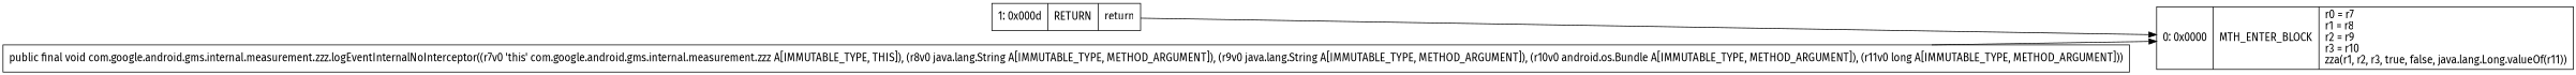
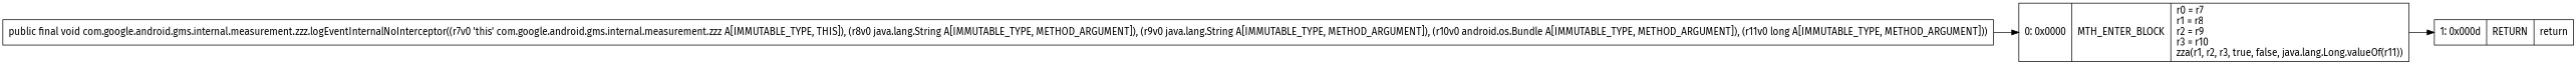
  digraph {
    rankdir=LR
    fontname="Fira Sans"
    node [shape=record fontname="Fira Sans"]
    edge [fontname="Fira Sans"]
    n1 [label="{0\:\ 0x0000|MTH_ENTER_BLOCK\l|r0 = r7\lr1 = r8\lr2 = r9\lr3 = r10\lzza(r1, r2, r3, true, false, java.lang.Long.valueOf(r11))\l}"]
    n2 [label="{1\:\ 0x000d|RETURN\l|return\l}"]
    n3 [label="{public final void com.google.android.gms.internal.measurement.zzz.logEventInternalNoInterceptor((r7v0 'this' com.google.android.gms.internal.measurement.zzz A[IMMUTABLE_TYPE, THIS]), (r8v0 java.lang.String A[IMMUTABLE_TYPE, METHOD_ARGUMENT]), (r9v0 java.lang.String A[IMMUTABLE_TYPE, METHOD_ARGUMENT]), (r10v0 android.os.Bundle A[IMMUTABLE_TYPE, METHOD_ARGUMENT]), (r11v0 long A[IMMUTABLE_TYPE, METHOD_ARGUMENT])) }"]
-   n2 -> n1
+   n1 -> n2
    n3 -> n1
  }
